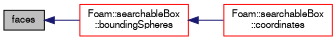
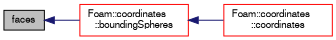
  digraph {
    rankdir=LR
    node [color=red fontname=FreeSans fontsize=10 shape=record]
    edge [color=midnightblue dir=back fontname=FreeSans fontsize=10 labelfontname=FreeSans labelfontsize=10 style=solid]
    n1 [color=black fillcolor=grey75 fontcolor=black height=0.2 label=faces style=filled width=0.4]
-   n2 [height=0.2 label="Foam::searchableBox\l::boundingSpheres" width=0.4]
-   n3 [height=0.2 label="Foam::searchableBox\l::coordinates" width=0.4]
+   n2 [height=0.2 label="Foam::coordinates\l::boundingSpheres" width=0.4]
+   n3 [height=0.2 label="Foam::coordinates\l::coordinates" width=0.4]
    n1 -> n2
    n2 -> n3
  }
